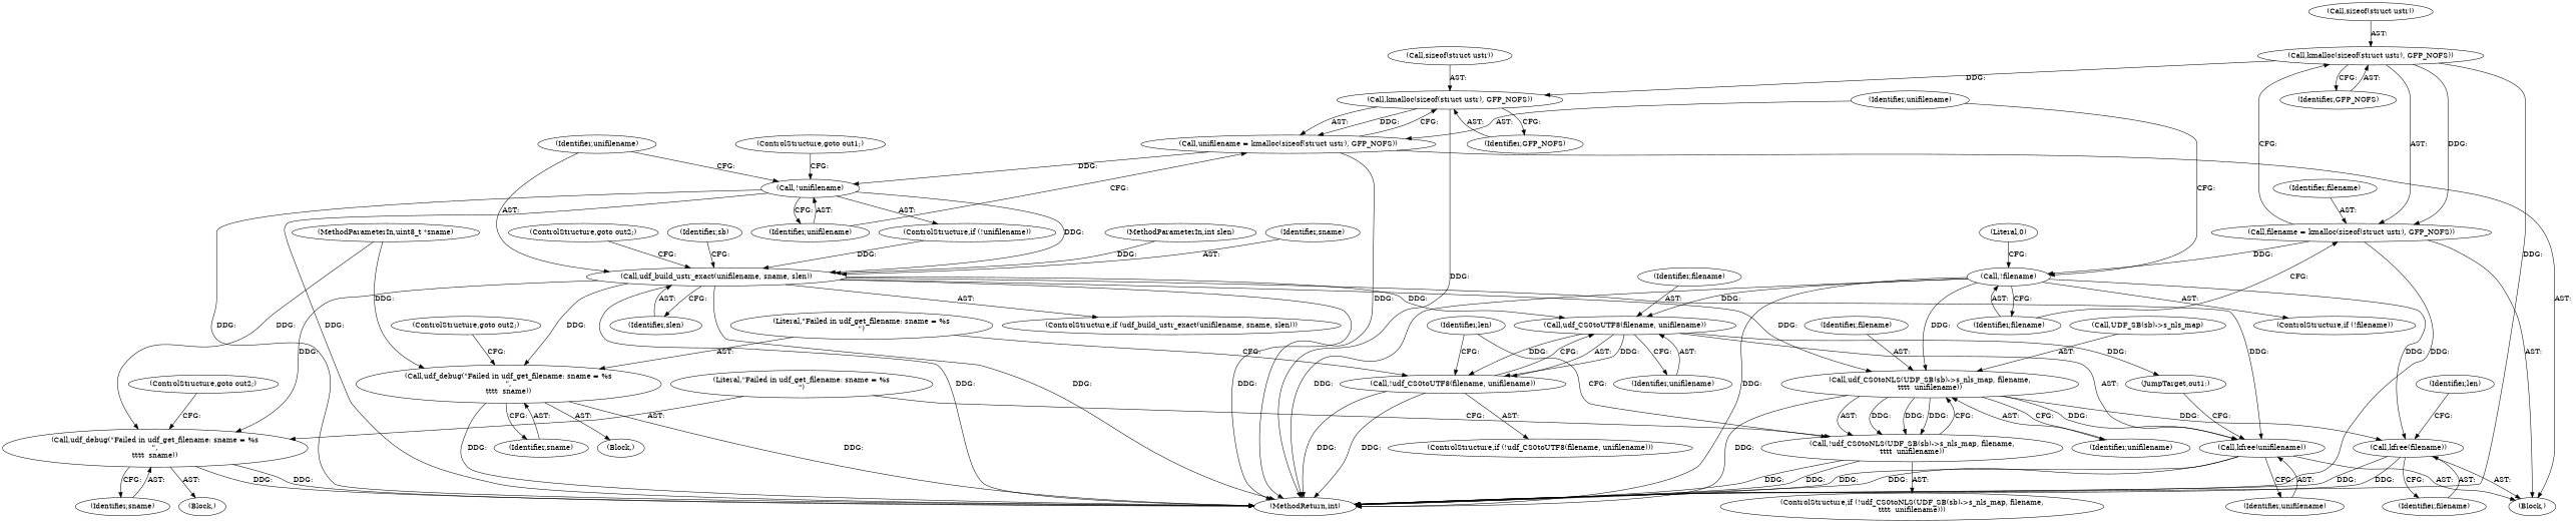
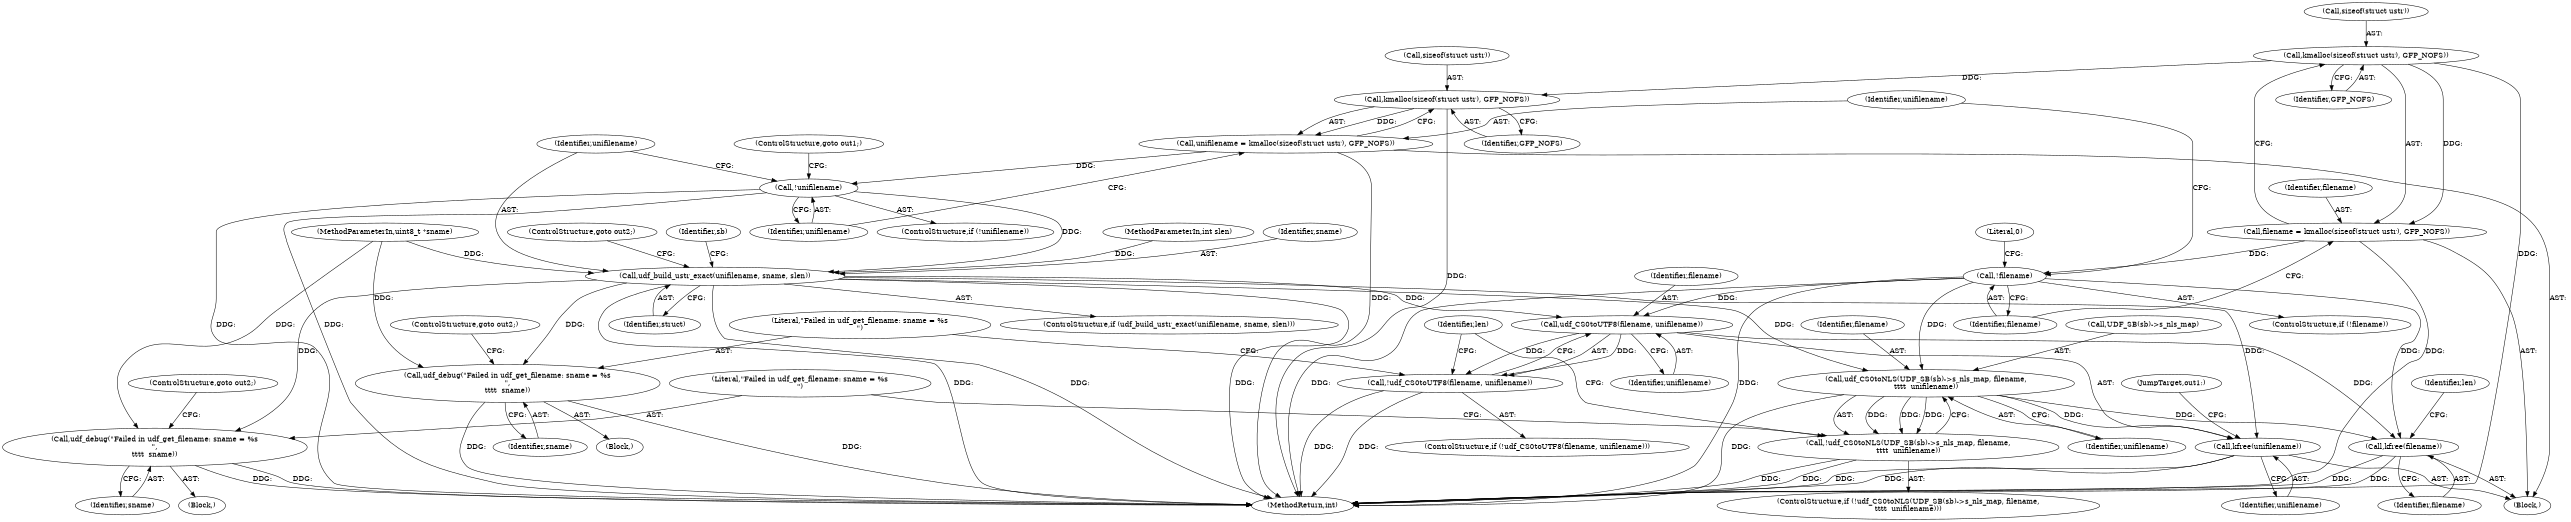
  digraph {
    n1 [label="(Call,kmalloc(sizeof(struct ustr), GFP_NOFS))"]
    n2 [label="(Call,filename = kmalloc(sizeof(struct ustr), GFP_NOFS))"]
    n3 [label="(Call,kmalloc(sizeof(struct ustr), GFP_NOFS))"]
    n4 [label="(Identifier,GFP_NOFS)"]
    n5 [label="(MethodReturn,int)"]
    n6 [label="(Call,!filename)"]
    n7 [label="(Block,)"]
    n8 [label="(Call,unifilename = kmalloc(sizeof(struct ustr), GFP_NOFS))"]
    n9 [label="(Identifier,GFP_NOFS)"]
    n10 [label="(Call,udf_CS0toUTF8(filename, unifilename))"]
    n11 [label="(Call,kfree(filename))"]
    n12 [label="(Call,udf_CS0toNLS(UDF_SB(sb)->s_nls_map, filename,\n\t\t\t\t  unifilename))"]
    n13 [label="(ControlStructure,if (!filename))"]
    n14 [label="(Identifier,filename)"]
    n15 [label="(Call,!udf_CS0toUTF8(filename, unifilename))"]
    n16 [label="(Call,kfree(unifilename))"]
    n17 [label="(Identifier,unifilename)"]
    n18 [label="(Identifier,filename)"]
    n19 [label="(Call,!udf_CS0toNLS(UDF_SB(sb)->s_nls_map, filename,\n\t\t\t\t  unifilename))"]
    n20 [label="(Identifier,unifilename)"]
    n21 [label="(ControlStructure,if (!udf_CS0toUTF8(filename, unifilename)))"]
    n22 [label="(Identifier,unifilename)"]
    n23 [label="(ControlStructure,if (!udf_CS0toNLS(UDF_SB(sb)->s_nls_map, filename,\n\t\t\t\t  unifilename)))"]
    n24 [label="(Call,!unifilename)"]
    n25 [label="(Call,udf_build_ustr_exact(unifilename, sname, slen))"]
    n26 [label="(Identifier,unifilename)"]
    n27 [label="(ControlStructure,if (!unifilename))"]
    n28 [label="(Call,udf_debug(\"Failed in udf_get_filename: sname = %s\n\",\n\t\t\t\t  sname))"]
    n29 [label="(Call,udf_debug(\"Failed in udf_get_filename: sname = %s\n\",\n\t\t\t\t  sname))"]
    n30 [label="(ControlStructure,if (udf_build_ustr_exact(unifilename, sname, slen)))"]
-   n31 [label="(Identifier,slen)"]
+   n31 [label="(Identifier,struct)"]
    n32 [label="(Identifier,sname)"]
    n33 [label="(Block,)"]
    n34 [label="(Block,)"]
    n35 [label="(Identifier,sname)"]
    n36 [label="(MethodParameterIn,int slen)"]
    n37 [label="(Identifier,filename)"]
    n38 [label="(Call,sizeof(struct ustr))"]
    n39 [label="(ControlStructure,goto out2;)"]
    n40 [label="(Identifier,unifilename)"]
    n41 [label="(Literal,\"Failed in udf_get_filename: sname = %s\n\")"]
    n42 [label="(ControlStructure,goto out2;)"]
    n43 [label="(Identifier,len)"]
    n44 [label="(Literal,0)"]
    n45 [label="(JumpTarget,out1:)"]
    n46 [label="(Literal,\"Failed in udf_get_filename: sname = %s\n\")"]
    n47 [label="(Identifier,unifilename)"]
    n48 [label="(Identifier,filename)"]
    n49 [label="(Call,UDF_SB(sb)->s_nls_map)"]
    n50 [label="(Identifier,sname)"]
    n51 [label="(Identifier,len)"]
    n52 [label="(ControlStructure,goto out2;)"]
    n53 [label="(MethodParameterIn,uint8_t *sname)"]
    n54 [label="(Call,sizeof(struct ustr))"]
    n55 [label="(Identifier,filename)"]
    n56 [label="(ControlStructure,goto out1;)"]
    n57 [label="(Identifier,sb)"]
    n1 -> n2 [label="AST: "]
    n1 -> n2 [label="DDG: "]
    n1 -> n3 [label="DDG: "]
    n1 -> n4 [label="CFG: "]
    n1 -> n5 [label="DDG: "]
    n2 -> n1 [label="CFG: "]
    n2 -> n5 [label="DDG: "]
    n2 -> n6 [label="DDG: "]
    n2 -> n7 [label="AST: "]
    n3 -> n5 [label="DDG: "]
    n3 -> n8 [label="AST: "]
    n3 -> n8 [label="DDG: "]
    n3 -> n9 [label="CFG: "]
    n4 -> n1 [label="AST: "]
    n6 -> n5 [label="DDG: "]
    n6 -> n5 [label="DDG: "]
    n6 -> n10 [label="DDG: "]
    n6 -> n11 [label="DDG: "]
    n6 -> n12 [label="DDG: "]
    n6 -> n13 [label="AST: "]
    n6 -> n14 [label="CFG: "]
    n8 -> n3 [label="CFG: "]
    n8 -> n5 [label="DDG: "]
    n8 -> n7 [label="AST: "]
    n8 -> n24 [label="DDG: "]
    n9 -> n3 [label="AST: "]
-   n10 -> n45 [label="DDG: "]
+   n10 -> n11 [label="DDG: "]
    n10 -> n15 [label="AST: "]
    n10 -> n15 [label="DDG: "]
    n10 -> n15 [label="DDG: "]
    n10 -> n16 [label="AST: "]
    n10 -> n17 [label="CFG: "]
    n11 -> n5 [label="DDG: "]
    n11 -> n5 [label="DDG: "]
    n11 -> n7 [label="AST: "]
    n11 -> n18 [label="CFG: "]
    n12 -> n5 [label="DDG: "]
    n12 -> n11 [label="DDG: "]
    n12 -> n16 [label="DDG: "]
    n12 -> n19 [label="AST: "]
    n12 -> n19 [label="DDG: "]
    n12 -> n19 [label="DDG: "]
    n12 -> n19 [label="DDG: "]
    n12 -> n20 [label="CFG: "]
    n14 -> n2 [label="CFG: "]
    n14 -> n6 [label="AST: "]
    n15 -> n5 [label="DDG: "]
    n15 -> n5 [label="DDG: "]
    n15 -> n10 [label="CFG: "]
    n15 -> n21 [label="AST: "]
    n16 -> n5 [label="DDG: "]
    n16 -> n5 [label="DDG: "]
    n16 -> n7 [label="AST: "]
    n16 -> n22 [label="CFG: "]
    n17 -> n10 [label="AST: "]
    n18 -> n11 [label="AST: "]
    n19 -> n5 [label="DDG: "]
    n19 -> n5 [label="DDG: "]
    n19 -> n12 [label="CFG: "]
    n19 -> n23 [label="AST: "]
    n20 -> n12 [label="AST: "]
    n22 -> n16 [label="AST: "]
    n24 -> n5 [label="DDG: "]
    n24 -> n5 [label="DDG: "]
    n24 -> n25 [label="DDG: "]
    n24 -> n26 [label="CFG: "]
    n24 -> n27 [label="AST: "]
    n25 -> n5 [label="DDG: "]
    n25 -> n5 [label="DDG: "]
    n25 -> n5 [label="DDG: "]
    n25 -> n10 [label="DDG: "]
    n25 -> n12 [label="DDG: "]
    n25 -> n16 [label="DDG: "]
    n25 -> n28 [label="DDG: "]
    n25 -> n29 [label="DDG: "]
    n25 -> n30 [label="AST: "]
    n25 -> n31 [label="CFG: "]
    n26 -> n8 [label="CFG: "]
    n26 -> n24 [label="AST: "]
    n28 -> n5 [label="DDG: "]
    n28 -> n5 [label="DDG: "]
    n28 -> n32 [label="CFG: "]
    n28 -> n33 [label="AST: "]
    n29 -> n5 [label="DDG: "]
    n29 -> n5 [label="DDG: "]
    n29 -> n34 [label="AST: "]
    n29 -> n35 [label="CFG: "]
    n31 -> n25 [label="AST: "]
    n32 -> n28 [label="AST: "]
    n35 -> n29 [label="AST: "]
    n36 -> n25 [label="DDG: "]
    n37 -> n10 [label="AST: "]
    n38 -> n3 [label="AST: "]
    n39 -> n28 [label="CFG: "]
    n40 -> n6 [label="CFG: "]
    n40 -> n8 [label="AST: "]
    n41 -> n19 [label="CFG: "]
    n41 -> n29 [label="AST: "]
    n42 -> n29 [label="CFG: "]
    n43 -> n11 [label="CFG: "]
    n44 -> n6 [label="CFG: "]
    n45 -> n16 [label="CFG: "]
    n46 -> n15 [label="CFG: "]
    n46 -> n28 [label="AST: "]
    n47 -> n24 [label="CFG: "]
    n47 -> n25 [label="AST: "]
    n48 -> n2 [label="AST: "]
    n49 -> n12 [label="AST: "]
    n50 -> n25 [label="AST: "]
    n51 -> n15 [label="CFG: "]
    n51 -> n19 [label="CFG: "]
    n52 -> n25 [label="CFG: "]
-   n27 -> n25 [label="DDG: "]
+   n53 -> n25 [label="DDG: "]
    n53 -> n28 [label="DDG: "]
    n53 -> n29 [label="DDG: "]
    n54 -> n1 [label="AST: "]
    n55 -> n12 [label="AST: "]
    n56 -> n24 [label="CFG: "]
    n57 -> n25 [label="CFG: "]
  }
